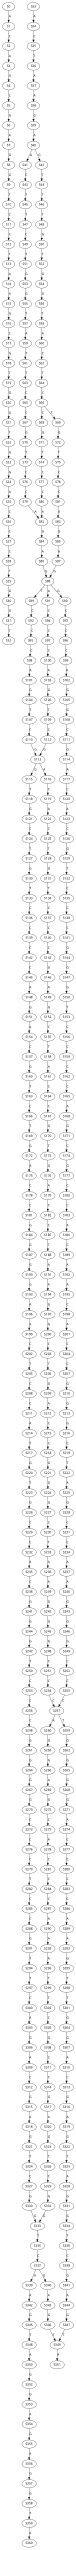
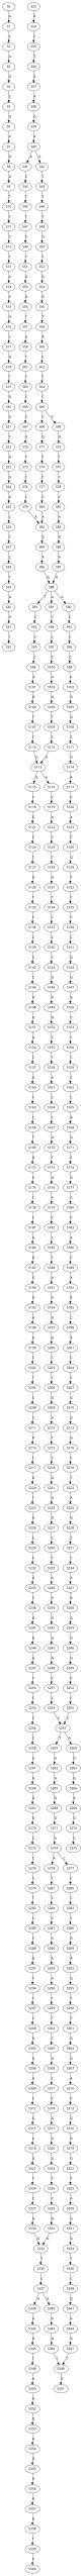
  strict digraph {
    fontname="Noto Sans"
    node [fontname="Noto Sans"]
    edge [fontname="Noto Sans"]
    S0
    S1
    S2
    S3
    S4
    S5
    S6
    S7
    S8
    S9
    S10
    S11
    S12
    S13
    S14
    S15
    S16
    S17
    S18
    S19
    S20
    S21
    S22
    S23
    S24
    S25
    S26
    S27
    S28
    S29
    S30
    S31
    S32
    S33
    S34
    S35
    S36
    S37
    S38
    S39
    S40
    S41
    S42
    S43
    S44
    S45
    S46
    S47
    S48
    S49
    S50
    S51
    S52
    S53
    S54
    S55
    S56
    S57
    S58
    S59
    S60
    S61
    S62
    S63
    S64
    S65
    S66
    S67
    S68
    S69
    S70
    S71
    S72
    S73
    S74
    S75
    S76
    S77
    S78
    S79
    S80
    S81
    S82
    S83
    S84
    S85
    S86
    S87
    S88
    S89
    S90
    S91
    S92
    S93
    S94
    S95
    S96
    S97
    S98
    S99
    S100
    S101
    S102
    S103
    S104
    S105
    S106
    S107
    S108
    S109
    S110
    S111
    S112
    S113
    S114
    S115
    S116
    S117
    S118
    S119
    S120
    S121
    S122
    S123
    S124
    S125
    S126
    S127
    S128
    S129
    S130
    S131
    S132
    S133
    S134
    S135
    S136
    S137
    S138
    S139
    S140
    S141
    S142
    S143
    S144
    S145
    S146
    S147
    S148
    S149
    S150
    S151
    S152
    S153
    S154
    S155
    S156
    S157
    S158
    S159
    S160
    S161
    S162
    S163
    S164
    S165
    S166
    S167
    S168
    S169
    S170
    S171
    S172
    S173
    S174
    S175
    S176
    S177
    S178
    S179
    S180
    S181
    S182
    S183
    S184
    S185
    S186
    S187
    S188
    S189
    S190
    S191
    S192
    S193
    S194
    S195
    S196
    S197
    S198
    S199
    S200
    S201
    S202
    S203
    S204
    S205
    S206
    S207
    S208
    S209
    S210
    S211
    S212
    S213
    S214
    S215
    S216
    S217
    S218
    S219
    S220
    S221
    S222
    S223
    S224
    S225
    S226
    S227
    S228
    S229
    S230
    S231
    S232
    S233
    S234
    S235
    S236
    S237
    S238
    S239
    S240
    S241
    S242
    S243
    S244
    S245
    S246
    S247
    S248
    S249
    S250
    S251
    S252
    S253
    S254
    S255
    S256
    S257
    S258
    S259
    S260
    S261
    S262
    S263
    S264
    S265
    S266
    S267
    S268
    S269
    S270
    S271
    S272
    S273
    S274
    S275
    S276
    S277
    S278
    S279
    S280
    S281
    S282
    S283
    S284
    S285
    S286
    S287
    S288
    S289
    S290
    S291
    S292
    S293
    S294
    S295
    S296
    S297
    S298
    S299
    S300
    S301
    S302
    S303
    S304
    S305
    S306
    S307
    S308
    S309
    S310
    S311
    S312
    S313
    S314
    S315
    S316
    S317
    S318
    S319
    S320
    S321
    S322
    S323
    S324
    S325
    S326
    S327
    S328
    S329
    S330
    S331
    S332
    S333
    S334
    S335
    S336
    S337
    S338
    S339
    S340
    S341
    S342
    S343
    S344
    S345
    S346
    S347
    S348
    S349
    S350
    S351
    S352
    S353
    S354
    S355
    S356
    S357
    S358
    S359
    S360
    S0 -> S1 [label=A]
    S1 -> S2 [label=C]
    S2 -> S3 [label=A]
    S3 -> S4 [label=G]
    S4 -> S5 [label=C]
    S5 -> S6 [label=G]
    S6 -> S7 [label=A]
    S7 -> S8 [label=G]
    S8 -> S9 [label=G]
    S9 -> S10 [label=T]
    S10 -> S11 [label=C]
    S11 -> S12 [label=C]
    S12 -> S13 [label=T]
    S13 -> S14 [label=A]
    S14 -> S15 [label=A]
    S15 -> S16 [label=G]
    S16 -> S17 [label=C]
    S17 -> S18 [label=G]
    S18 -> S19 [label=T]
    S19 -> S20 [label=G]
    S20 -> S21 [label=G]
    S21 -> S22 [label=T]
    S22 -> S23 [label=G]
    S23 -> S24 [label=G]
    S24 -> S25 [label=A]
    S25 -> S26 [label=C]
    S26 -> S27 [label=C]
    S27 -> S28 [label=C]
    S28 -> S29 [label=T]
    S29 -> S30 [label=G]
    S30 -> S31 [label=G]
    S31 -> S32 [label=T]
    S33 -> S34 [label=A]
    S34 -> S35 [label=C]
    S35 -> S36 [label=T]
    S36 -> S37 [label=A]
    S37 -> S38 [label=A]
    S38 -> S39 [label=G]
    S39 -> S40 [label=A]
    S40 -> S41 [label=A]
    S40 -> S42 [label=G]
    S41 -> S43 [label=C]
    S42 -> S44 [label=T]
    S43 -> S45 [label=T]
    S44 -> S46 [label=T]
    S45 -> S47 [label=T]
    S46 -> S48 [label=T]
    S47 -> S49 [label=C]
    S48 -> S50 [label=G]
    S49 -> S51 [label=T]
    S50 -> S52 [label=T]
    S51 -> S53 [label=G]
    S52 -> S54 [label=G]
    S53 -> S55 [label=G]
    S54 -> S56 [label=G]
    S55 -> S57 [label=T]
    S56 -> S58 [label=T]
    S57 -> S59 [label=A]
    S58 -> S60 [label=A]
    S59 -> S61 [label=T]
    S60 -> S62 [label=C]
    S61 -> S63 [label=T]
    S62 -> S64 [label=T]
    S63 -> S65 [label=C]
    S64 -> S66 [label=C]
    S65 -> S67 [label=C]
    S66 -> S68 [label=C]
    S66 -> S69 [label=T]
    S67 -> S70 [label=G]
    S68 -> S71 [label=G]
    S69 -> S72 [label=G]
    S70 -> S73 [label=T]
    S71 -> S74 [label=T]
    S72 -> S75 [label=T]
    S73 -> S76 [label=C]
    S74 -> S77 [label=C]
    S75 -> S78 [label=C]
    S76 -> S79 [label=C]
    S77 -> S80 [label=C]
    S78 -> S81 [label=C]
    S79 -> S82 [label=A]
    S80 -> S82 [label=A]
    S81 -> S83 [label=A]
    S82 -> S84 [label=G]
    S83 -> S85 [label=G]
    S84 -> S86 [label=A]
    S85 -> S87 [label=A]
    S86 -> S88 [label=G]
    S87 -> S88 [label=G]
    S88 -> S89 [label=T]
    S88 -> S90 [label=G]
    S88 -> S91 [label=A]
    S89 -> S92 [label=C]
    S90 -> S93 [label=C]
    S91 -> S94 [label=C]
    S92 -> S95 [label=C]
    S93 -> S96 [label=C]
    S94 -> S97 [label=C]
    S95 -> S98 [label=C]
    S96 -> S99 [label=C]
    S97 -> S100 [label=C]
    S98 -> S101 [label=A]
    S99 -> S102 [label=A]
    S100 -> S103 [label=A]
    S101 -> S104 [label=G]
    S102 -> S105 [label=G]
    S103 -> S106 [label=G]
    S104 -> S107 [label=T]
    S105 -> S108 [label=G]
    S106 -> S109 [label=T]
    S107 -> S110 [label=C]
    S108 -> S111 [label=C]
    S109 -> S112 [label=C]
    S110 -> S113 [label=G]
    S111 -> S114 [label=G]
    S112 -> S113 [label=G]
    S113 -> S115 [label=G]
    S113 -> S116 [label=A]
    S114 -> S117 [label=A]
    S115 -> S118 [label=T]
    S116 -> S119 [label=C]
    S117 -> S120 [label=C]
    S118 -> S121 [label=G]
    S119 -> S122 [label=A]
    S120 -> S123 [label=A]
    S121 -> S124 [label=C]
    S122 -> S125 [label=C]
    S123 -> S126 [label=C]
    S124 -> S127 [label=T]
    S125 -> S128 [label=T]
    S126 -> S129 [label=G]
    S127 -> S130 [label=G]
    S128 -> S131 [label=G]
    S129 -> S132 [label=T]
    S130 -> S133 [label=T]
    S131 -> S134 [label=T]
    S132 -> S135 [label=C]
    S133 -> S136 [label=C]
    S134 -> S137 [label=C]
    S135 -> S138 [label=C]
    S136 -> S139 [label=C]
    S137 -> S140 [label=C]
    S138 -> S141 [label=C]
    S139 -> S142 [label=C]
    S140 -> S143 [label=C]
    S141 -> S144 [label=G]
    S142 -> S145 [label=C]
    S143 -> S146 [label=G]
    S144 -> S147 [label=G]
    S145 -> S148 [label=A]
    S146 -> S149 [label=A]
    S147 -> S150 [label=G]
    S148 -> S151 [label=G]
    S149 -> S152 [label=G]
    S150 -> S153 [label=T]
    S151 -> S154 [label=A]
    S152 -> S155 [label=C]
    S153 -> S156 [label=C]
    S154 -> S157 [label=C]
    S155 -> S158 [label=T]
    S156 -> S159 [label=C]
    S157 -> S160 [label=G]
    S158 -> S161 [label=A]
    S159 -> S162 [label=C]
    S160 -> S163 [label=T]
    S161 -> S164 [label=C]
    S162 -> S165 [label=C]
    S163 -> S166 [label=C]
    S164 -> S167 [label=C]
    S165 -> S168 [label=A]
    S166 -> S169 [label=T]
    S167 -> S170 [label=G]
    S168 -> S171 [label=G]
    S169 -> S172 [label=G]
    S170 -> S173 [label=T]
    S171 -> S174 [label=C]
    S172 -> S175 [label=A]
    S173 -> S176 [label=G]
    S174 -> S177 [label=G]
    S175 -> S178 [label=C]
    S176 -> S179 [label=A]
    S177 -> S180 [label=C]
    S178 -> S181 [label=C]
    S179 -> S182 [label=C]
    S180 -> S183 [label=C]
    S181 -> S184 [label=G]
    S182 -> S185 [label=C]
    S183 -> S186 [label=A]
    S184 -> S187 [label=G]
    S185 -> S188 [label=T]
    S186 -> S189 [label=C]
    S187 -> S190 [label=G]
    S188 -> S191 [label=A]
    S189 -> S192 [label=A]
    S190 -> S193 [label=G]
    S191 -> S194 [label=A]
    S192 -> S195 [label=A]
    S193 -> S196 [label=A]
    S194 -> S197 [label=G]
    S195 -> S198 [label=C]
    S196 -> S199 [label=A]
    S197 -> S200 [label=G]
    S198 -> S201 [label=A]
    S199 -> S202 [label=C]
    S200 -> S203 [label=C]
    S201 -> S204 [label=C]
    S202 -> S205 [label=T]
    S203 -> S206 [label=T]
    S204 -> S207 [label=C]
    S205 -> S208 [label=C]
    S206 -> S209 [label=G]
    S207 -> S210 [label=G]
    S208 -> S211 [label=C]
    S209 -> S212 [label=A]
    S210 -> S213 [label=G]
    S211 -> S214 [label=A]
    S212 -> S215 [label=C]
    S213 -> S216 [label=G]
    S214 -> S217 [label=T]
    S215 -> S218 [label=C]
    S216 -> S219 [label=C]
    S217 -> S220 [label=G]
    S218 -> S221 [label=G]
    S219 -> S222 [label=T]
    S220 -> S223 [label=T]
    S221 -> S224 [label=G]
    S222 -> S225 [label=A]
    S223 -> S226 [label=G]
    S224 -> S227 [label=G]
    S225 -> S228 [label=G]
    S226 -> S229 [label=C]
    S227 -> S230 [label=C]
    S228 -> S231 [label=C]
    S229 -> S232 [label=C]
    S230 -> S233 [label=T]
    S231 -> S234 [label=C]
    S232 -> S235 [label=A]
    S233 -> S236 [label=A]
    S234 -> S237 [label=A]
    S235 -> S238 [label=C]
    S236 -> S239 [label=A]
    S237 -> S240 [label=A]
    S238 -> S241 [label=G]
    S239 -> S242 [label=G]
    S240 -> S243 [label=G]
    S241 -> S244 [label=G]
    S242 -> S245 [label=G]
    S243 -> S246 [label=G]
    S244 -> S247 [label=G]
    S245 -> S248 [label=G]
    S246 -> S249 [label=G]
    S247 -> S250 [label=T]
    S248 -> S251 [label=C]
    S249 -> S252 [label=C]
    S250 -> S253 [label=C]
    S251 -> S254 [label=C]
    S252 -> S255 [label=C]
    S253 -> S256 [label=C]
    S254 -> S257 [label=C]
    S255 -> S257 [label=C]
    S256 -> S258 [label=C]
    S257 -> S259 [label=T]
    S257 -> S260 [label=A]
    S258 -> S261 [label=G]
    S259 -> S262 [label=G]
    S260 -> S263 [label=G]
    S261 -> S264 [label=G]
    S262 -> S265 [label=G]
    S263 -> S266 [label=G]
    S264 -> S267 [label=G]
    S265 -> S268 [label=G]
    S266 -> S269 [label=A]
    S267 -> S270 [label=G]
    S268 -> S271 [label=G]
    S269 -> S272 [label=G]
    S270 -> S273 [label=C]
    S271 -> S274 [label=A]
    S272 -> S275 [label=C]
    S273 -> S276 [label=C]
    S274 -> S277 [label=C]
-   S275 -> S278 [label=A]
+   S274 -> S278 [label=A]
    S276 -> S279 [label=C]
    S277 -> S280 [label=C]
    S278 -> S281 [label=C]
    S279 -> S282 [label=T]
    S280 -> S283 [label=C]
    S281 -> S284 [label=C]
    S282 -> S285 [label=C]
    S283 -> S286 [label=C]
    S284 -> S287 [label=C]
    S285 -> S288 [label=C]
    S286 -> S289 [label=A]
    S287 -> S290 [label=A]
    S288 -> S291 [label=G]
    S289 -> S292 [label=A]
    S290 -> S293 [label=A]
    S291 -> S294 [label=T]
    S292 -> S295 [label=G]
    S293 -> S296 [label=A]
    S294 -> S297 [label=T]
    S295 -> S298 [label=T]
    S296 -> S299 [label=T]
    S297 -> S300 [label=C]
    S298 -> S301 [label=T]
    S299 -> S302 [label=T]
    S300 -> S303 [label=A]
    S301 -> S304 [label=G]
    S302 -> S305 [label=C]
    S303 -> S306 [label=G]
    S304 -> S307 [label=G]
    S305 -> S308 [label=G]
    S306 -> S309 [label=A]
    S307 -> S310 [label=A]
    S308 -> S311 [label=C]
    S309 -> S312 [label=C]
    S310 -> S313 [label=C]
    S311 -> S314 [label=C]
    S312 -> S315 [label=G]
    S313 -> S316 [label=G]
    S314 -> S317 [label=G]
    S315 -> S318 [label=A]
    S316 -> S319 [label=A]
    S317 -> S320 [label=A]
    S318 -> S321 [label=G]
    S319 -> S322 [label=G]
    S320 -> S323 [label=G]
    S321 -> S324 [label=T]
    S322 -> S325 [label=T]
    S323 -> S326 [label=T]
    S324 -> S327 [label=C]
    S325 -> S328 [label=A]
    S326 -> S329 [label=C]
    S327 -> S330 [label=G]
    S328 -> S331 [label=G]
    S329 -> S332 [label=G]
    S330 -> S333 [label=G]
    S331 -> S334 [label=G]
    S332 -> S333 [label=G]
    S333 -> S335 [label=T]
    S334 -> S336 [label=T]
    S335 -> S337 [label=C]
    S336 -> S338 [label=C]
    S337 -> S339 [label=A]
    S337 -> S340 [label=G]
    S338 -> S341 [label=G]
    S339 -> S342 [label=A]
    S340 -> S343 [label=A]
    S341 -> S344 [label=A]
    S342 -> S345 [label=G]
    S343 -> S346 [label=G]
    S344 -> S347 [label=G]
    S345 -> S348 [label=T]
    S346 -> S349 [label=T]
    S347 -> S349 [label=T]
    S348 -> S350 [label=A]
    S349 -> S351 [label=A]
    S350 -> S352 [label=G]
    S352 -> S353 [label=G]
    S353 -> S354 [label=A]
    S354 -> S355 [label=G]
    S355 -> S356 [label=A]
    S356 -> S357 [label=G]
    S357 -> S358 [label=G]
    S358 -> S359 [label=T]
    S359 -> S360 [label=A]
  }
